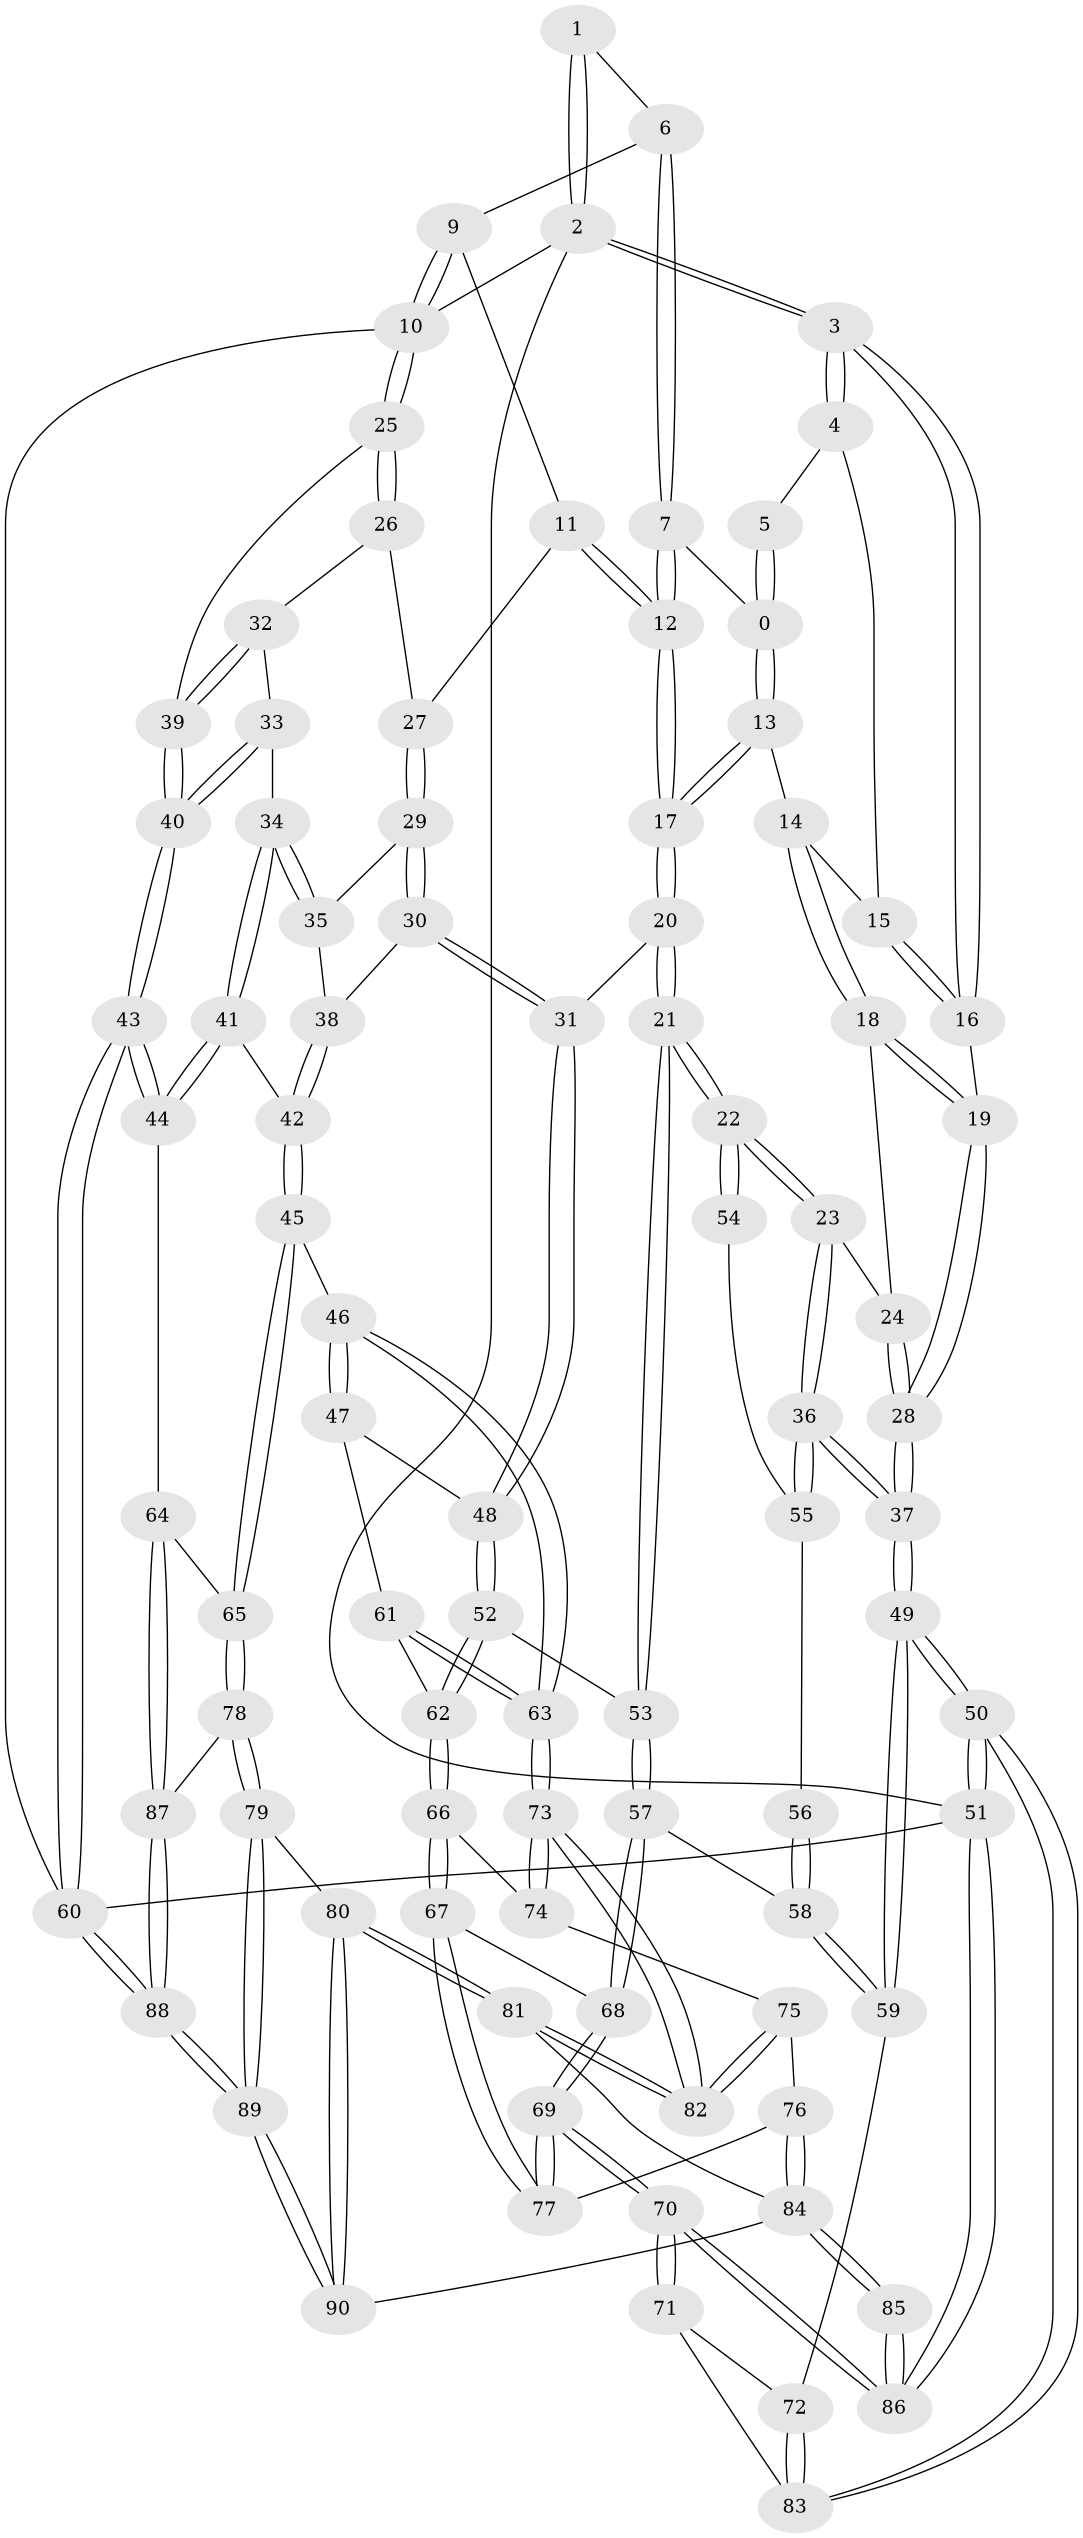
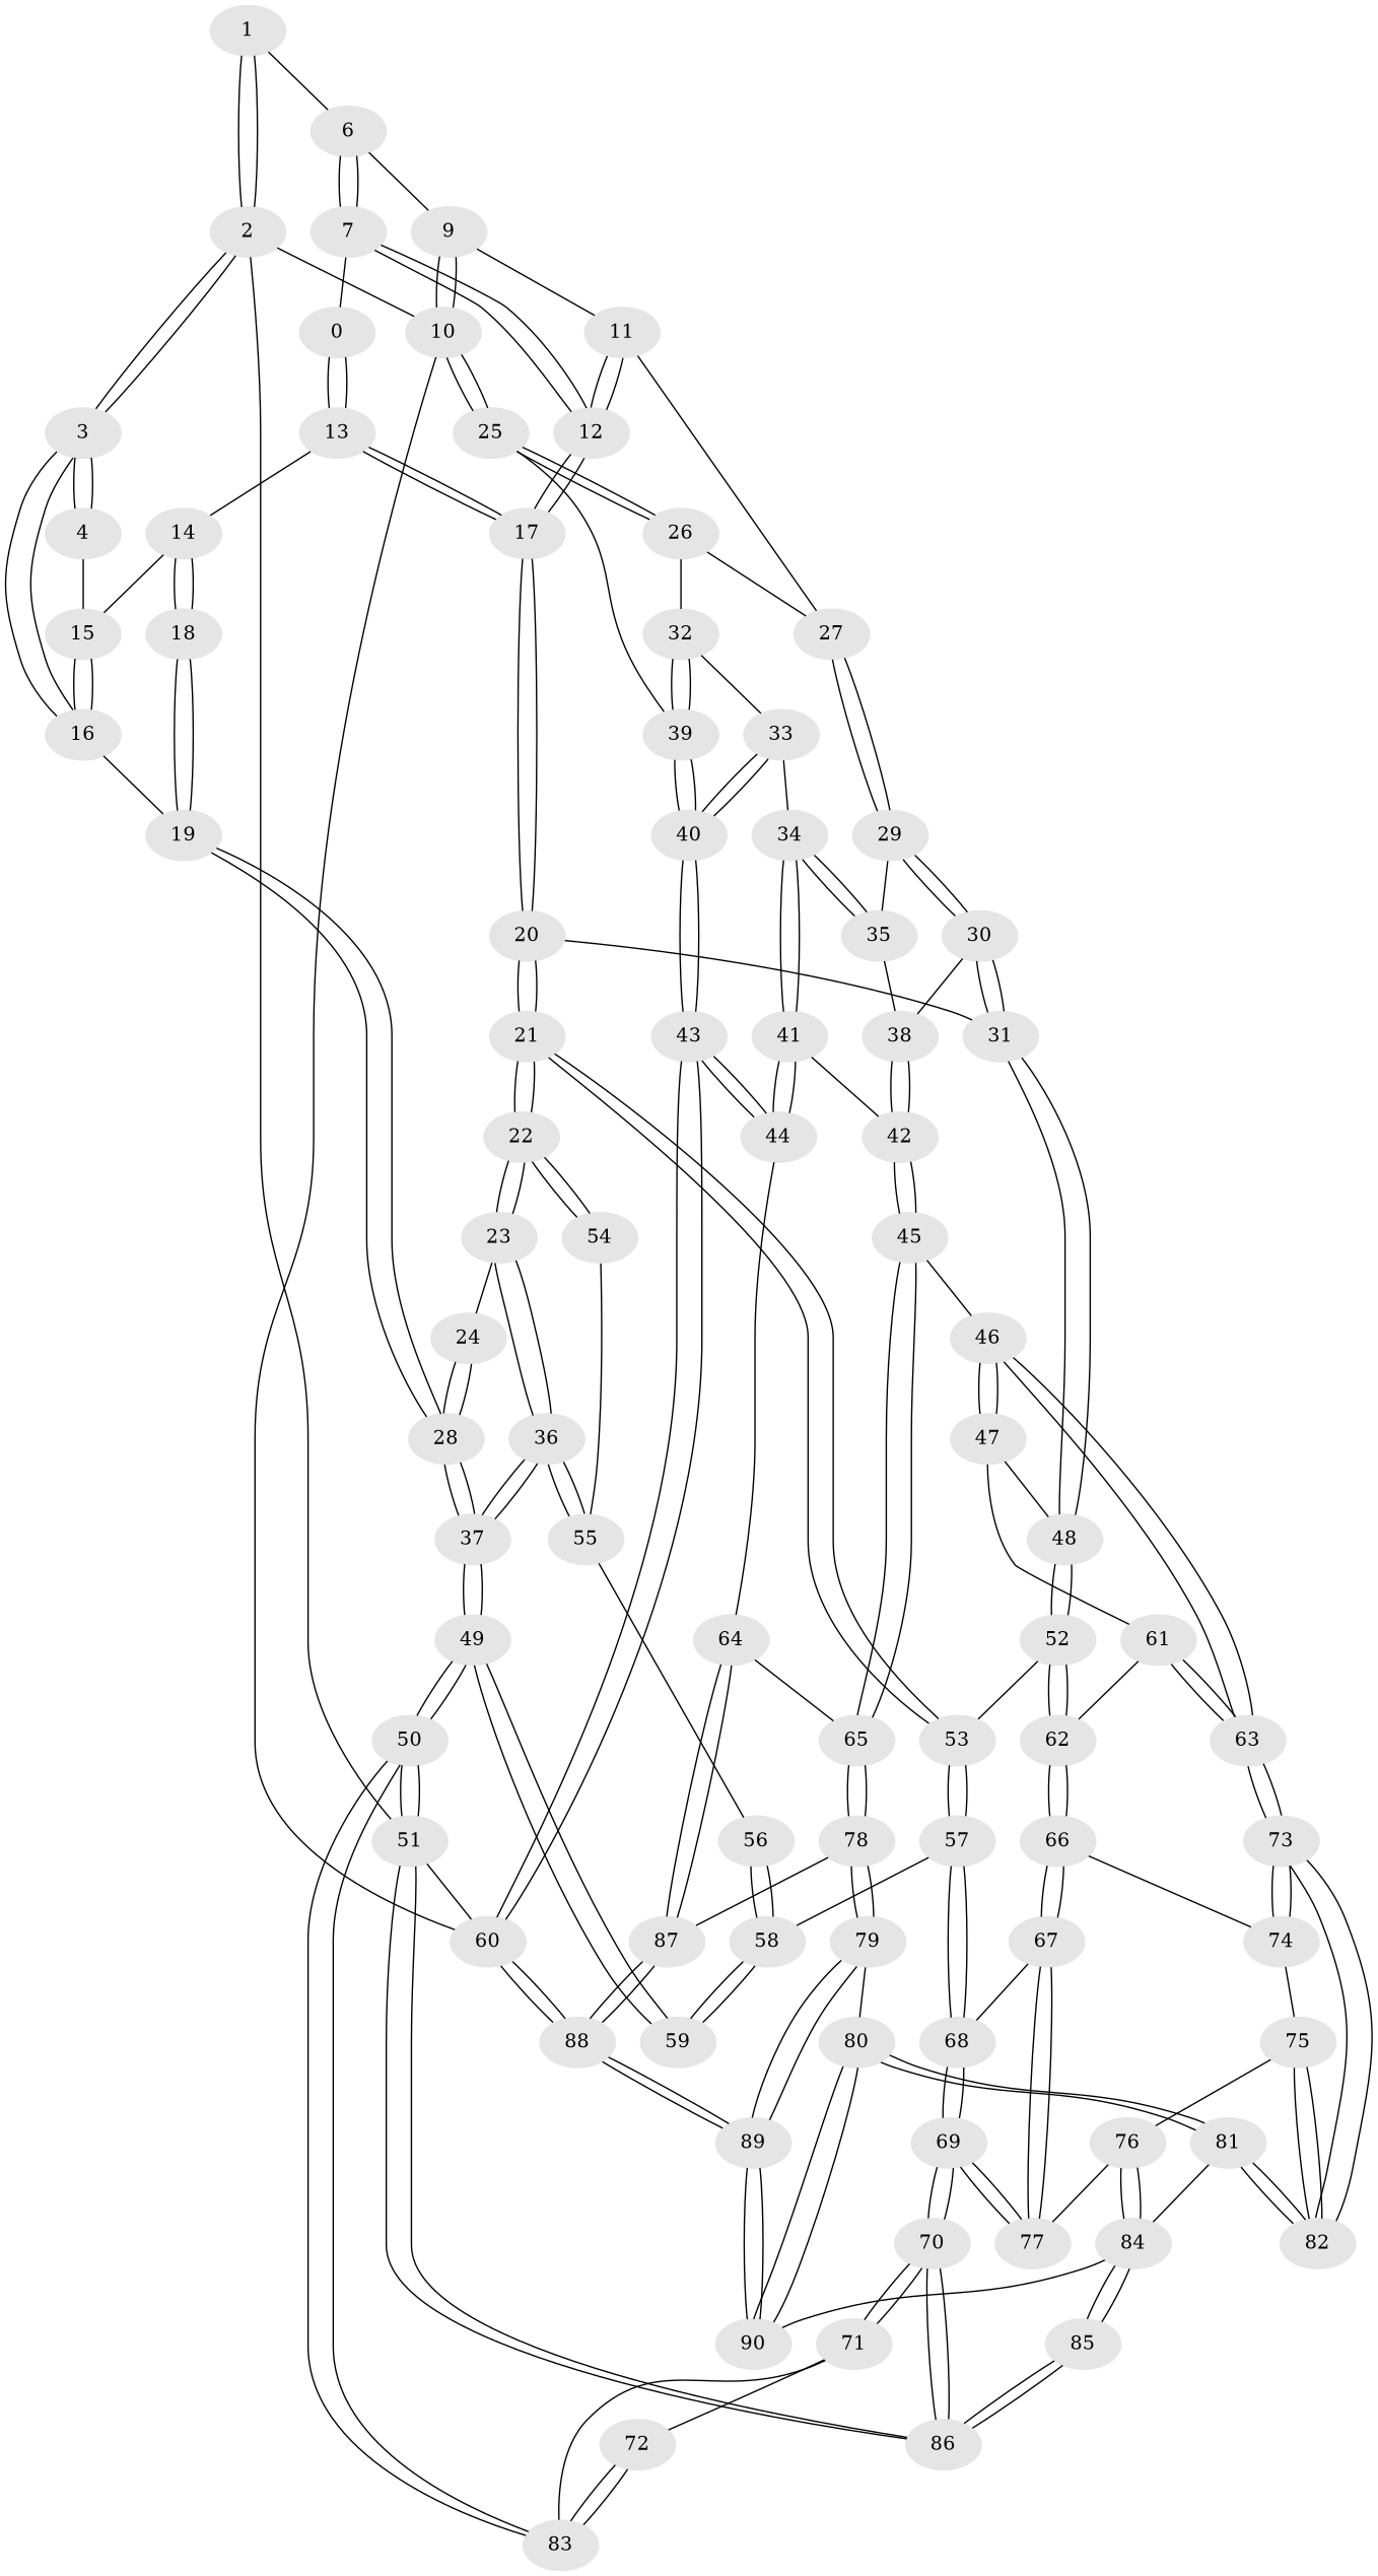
  graph {
    node [color=gray90 style=filled]
    1
    2
    6
    3
    10
    51
    7
    9
    4
    16
    25
    60
    86
-   5
    15
    19
    n17 [label=0]
    13
    12
    11
    17
    14
    27
    26
    39
    88
    29
    20
    18
    24
    28
    21
    31
    37
    22
    53
    48
    23
    54
    57
    36
    55
    32
    40
    33
    30
    35
    49
    38
    42
    52
    34
    41
    43
    44
    56
    50
    59
    45
    64
    46
    65
    87
    47
    63
    78
    61
    73
    62
    83
    72
    66
    58
    68
    69
    89
    67
    74
    82
    79
    77
    75
    70
    71
    76
    84
    90
    85
    80
    81
    1 -- 2
    1 -- 2
    1 -- 6
    2 -- 3
    2 -- 3
    2 -- 10
    2 -- 51
    6 -- 7
    6 -- 7
    6 -- 9
    3 -- 4
    3 -- 4
    3 -- 16
    3 -- 16
    10 -- 25
    10 -- 25
    10 -- 60
    51 -- 60
    51 -- 86
    51 -- 86
    7 -- n17
    7 -- 12
    7 -- 12
    9 -- 10
    9 -- 10
    9 -- 11
-   4 -- 5
    4 -- 15
    16 -- 19
    25 -- 26
    25 -- 26
    25 -- 39
    60 -- 88
    60 -- 88
-   5 -- n17
-   5 -- n17
    15 -- 16
    15 -- 16
    19 -- 28
    19 -- 28
    n17 -- 13
    n17 -- 13
    13 -- 17
    13 -- 17
    13 -- 14
    12 -- 17
    12 -- 17
    11 -- 12
    11 -- 12
    11 -- 27
    17 -- 20
    17 -- 20
    14 -- 15
    14 -- 18
    14 -- 18
    27 -- 29
    27 -- 29
    26 -- 27
    26 -- 32
    39 -- 40
    39 -- 40
    88 -- 89
    88 -- 89
    29 -- 30
    29 -- 30
    29 -- 35
    20 -- 21
    20 -- 21
    20 -- 31
    18 -- 19
    18 -- 19
-   18 -- 24
    24 -- 28
    24 -- 28
    28 -- 37
    28 -- 37
    21 -- 22
    21 -- 22
    21 -- 53
    21 -- 53
    31 -- 48
    31 -- 48
    37 -- 49
    37 -- 49
    22 -- 23
    22 -- 23
    22 -- 54
    22 -- 54
    53 -- 57
    53 -- 57
    48 -- 52
    48 -- 52
    23 -- 24
    23 -- 36
    23 -- 36
    54 -- 55
    57 -- 58
    57 -- 68
    57 -- 68
    36 -- 37
    36 -- 37
    36 -- 55
    36 -- 55
    55 -- 56
    32 -- 39
    32 -- 39
    32 -- 33
    40 -- 43
    40 -- 43
    33 -- 40
    33 -- 40
    33 -- 34
    30 -- 31
    30 -- 31
    30 -- 38
    35 -- 38
    49 -- 50
    49 -- 50
    49 -- 59
    49 -- 59
    38 -- 42
    38 -- 42
    42 -- 45
    42 -- 45
    52 -- 53
    52 -- 62
    52 -- 62
    34 -- 35
    34 -- 35
    34 -- 41
    34 -- 41
    41 -- 42
    41 -- 44
    41 -- 44
    43 -- 60
    43 -- 60
    43 -- 44
    43 -- 44
    44 -- 64
    56 -- 58
    56 -- 58
    50 -- 51
    50 -- 51
    50 -- 83
    50 -- 83
-   59 -- 72
    45 -- 46
    45 -- 65
    45 -- 65
    64 -- 65
    64 -- 87
    64 -- 87
    46 -- 47
    46 -- 47
    46 -- 63
    46 -- 63
    65 -- 78
    65 -- 78
    87 -- 88
    87 -- 88
    47 -- 48
    47 -- 61
    63 -- 73
    63 -- 73
    78 -- 87
    78 -- 79
    78 -- 79
    61 -- 63
    61 -- 63
    61 -- 62
    73 -- 74
    73 -- 74
    73 -- 82
    73 -- 82
    62 -- 66
    62 -- 66
    72 -- 83
    72 -- 83
    66 -- 67
    66 -- 67
    66 -- 74
    58 -- 59
    58 -- 59
    68 -- 69
    68 -- 69
    69 -- 77
    69 -- 77
    69 -- 70
    69 -- 70
    89 -- 90
    89 -- 90
    67 -- 68
    67 -- 77
    67 -- 77
    74 -- 75
    79 -- 89
    79 -- 89
    79 -- 80
    75 -- 82
    75 -- 82
    75 -- 76
    70 -- 86
    70 -- 86
    70 -- 71
    70 -- 71
    71 -- 83
    71 -- 72
    76 -- 77
    76 -- 84
    76 -- 84
    84 -- 90
    84 -- 85
    84 -- 85
    85 -- 86
    85 -- 86
    80 -- 90
    80 -- 90
    80 -- 81
    80 -- 81
    81 -- 82
    81 -- 82
    81 -- 84
  }
